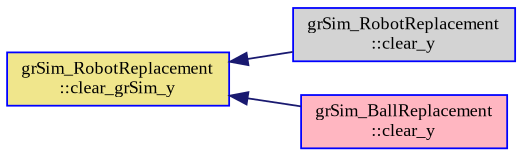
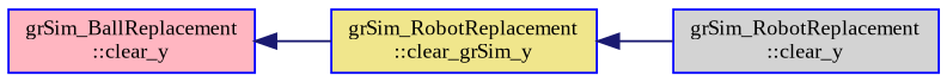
  digraph {
    fontname="Liberation Serif"
    rankdir=LR
    node [color=blue fontname="Liberation Serif" fontsize=10 shape=record style=filled]
    edge [color=midnightblue dir=back fontname="Liberation Serif" fontsize=10 labelfontname=Helvetica labelfontsize=10 style=solid]
    n1 [fillcolor=khaki fontcolor=black height=0.2 label="grSim_RobotReplacement\l::clear_grSim_y" width=0.4]
    n2 [fillcolor=lightgrey height=0.2 label="grSim_RobotReplacement\l::clear_y" width=0.4]
    n3 [fillcolor=lightpink height=0.2 label="grSim_BallReplacement\l::clear_y" width=0.4]
    n1 -> n2
-   n1 -> n3
+   n3 -> n1
  }
